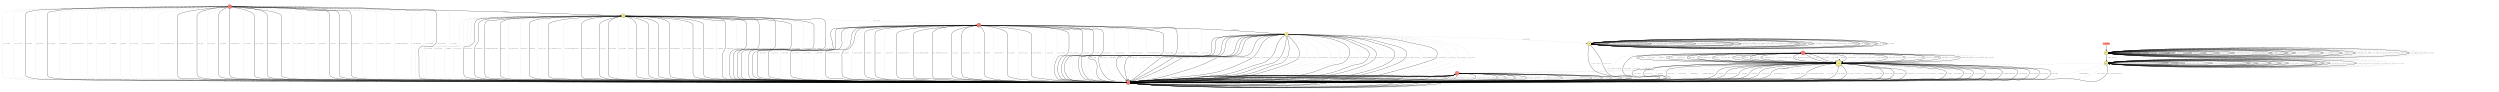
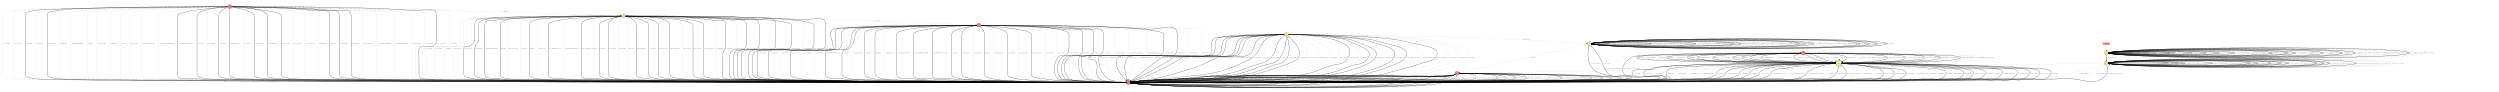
  digraph {
    fontname="IBM Plex Sans"
    node [fillcolor=khaki fontname="IBM Plex Sans" shape=circle style=filled]
    edge [fontname="IBM Plex Sans" style=dotted]
    n1 [label=s0]
    n2 [label=s1]
    n3 [fillcolor=salmon label=s2]
    n4 [fillcolor=salmon label=s3]
    n5 [fillcolor=salmon label=s4]
    n6 [label=s5]
    n7 [fillcolor=salmon label=s6]
    n8 [label=s7]
    n9 [label=s8]
    n10 [fillcolor=salmon label=s9]
    n11 [label=s60 shape=doublecircle]
    n12 [fillcolor=salmon height=0 label=__start7 shape=none width=0]
    n1 -> n1 [label=I_SR_CONN]
    n1 -> n1 [label=I_CH_CLOSE]
    n1 -> n1 [label=I_KEXINIT]
    n1 -> n1 [label=I_SR_AUTH style=bold]
    n1 -> n1 [label=I_UA_PW_OK style=bold]
    n1 -> n1 [label=I_NEWKEYS style=bold]
    n1 -> n1 [label=I_UNIMPLEMENTED style=bold]
    n1 -> n1 [label=I_REKEY style=bold]
    n1 -> n1 [label=I_UA_PW_NOK style=bold]
    n1 -> n1 [label=I_IGNORE]
    n1 -> n1 [label=I_DEBUG style=bold]
    n1 -> n1 [label=I_UA_PK_OK]
    n1 -> n1 [label=I_CH_REQUEST_PTY style=bold]
    n1 -> n1 [label=I_CH_EXTENDED_DATA style=bold]
    n1 -> n1 [label=I_CH_WINDOW_ADJUST style=bold]
    n1 -> n1 [label=I_CH_EOF]
    n1 -> n1 [label=I_UA_NONE]
    n1 -> n1 [label=I_CH_OPEN]
    n1 -> n1 [label=I_KEX30 style=bold]
    n1 -> n1 [label=I_DISCONNECT]
    n1 -> n1 [label=I_CH_DATA style=bold]
    n1 -> n1 [label=I_UA_PK_NOK style=bold]
    n1 -> n1 [label=O_DISCONNECT]
    n1 -> n1 [label=O_NO_CONN]
    n1 -> n1 [label=O_CH_CLOSE style=bold]
    n1 -> n1 [label=O_CH_SUCCESS]
    n1 -> n1 [label=O_KEXINIT style=bold]
    n1 -> n1 [label=O_KEX31]
    n1 -> n1 [label=O_NEWKEYS style=bold]
    n1 -> n1 [label=O_NO_RESP]
    n1 -> n1 [label=O_CH_OPEN_SUCCESS]
    n1 -> n1 [label=O_UNIMPLEMENTED]
    n1 -> n1 [label=O_UA_FAILURE]
    n1 -> n1 [label=O_CH_NONE style=bold]
    n1 -> n1 [label=O_SR_ACCEPT]
    n1 -> n1 [label=O_CH_MAX]
    n1 -> n2 [label=O_UA_SUCCESS style=bold]
    n2 -> n2 [label=I_SR_CONN style=bold]
    n2 -> n2 [label=I_CH_CLOSE]
    n2 -> n2 [label=I_SR_AUTH]
    n2 -> n2 [label=I_UA_PW_OK]
    n2 -> n2 [label=I_NEWKEYS]
    n2 -> n2 [label=I_UNIMPLEMENTED]
    n2 -> n2 [label=I_REKEY]
    n2 -> n2 [label=I_UA_PW_NOK style=bold]
    n2 -> n2 [label=I_IGNORE style=bold]
    n2 -> n2 [label=I_DEBUG style=bold]
    n2 -> n2 [label=I_UA_PK_OK]
    n2 -> n2 [label=I_CH_REQUEST_PTY]
    n2 -> n2 [label=I_CH_EXTENDED_DATA style=bold]
    n2 -> n2 [label=I_CH_WINDOW_ADJUST]
    n2 -> n2 [label=I_CH_EOF]
    n2 -> n2 [label=I_UA_NONE style=bold]
    n2 -> n2 [label=I_CH_OPEN style=bold]
    n2 -> n2 [label=I_KEX30]
    n2 -> n2 [label=I_DISCONNECT style=bold]
    n2 -> n2 [label=I_CH_DATA style=bold]
    n2 -> n2 [label=I_UA_PK_NOK style=bold]
    n2 -> n2 [label=O_CH_CLOSE]
    n2 -> n2 [label=O_CH_SUCCESS]
    n2 -> n2 [label=O_KEXINIT style=bold]
    n2 -> n2 [label=O_KEX31 style=bold]
    n2 -> n2 [label=O_NEWKEYS style=bold]
    n2 -> n2 [label=O_NO_RESP]
    n2 -> n2 [label=O_UA_SUCCESS]
    n2 -> n2 [label=O_UNIMPLEMENTED style=bold]
    n2 -> n2 [label=O_UA_FAILURE]
    n2 -> n2 [label=O_CH_NONE]
    n2 -> n2 [label=O_SR_ACCEPT]
    n2 -> n2 [label=O_CH_MAX]
    n2 -> n3 [label=I_FAILURE]
    n2 -> n4 [label=O_DISCONNECT]
    n2 -> n4 [label=O_NO_CONN]
    n2 -> n4 [label=O_CH_OPEN_SUCCESS style=bold]
    n3 -> n4 [label=I_SR_CONN style=bold]
    n3 -> n4 [label=I_CH_CLOSE]
    n3 -> n4 [label=I_KEXINIT]
    n3 -> n4 [label=I_SR_AUTH]
    n3 -> n4 [label=I_UA_PW_OK style=bold]
    n3 -> n4 [label=I_NEWKEYS style=bold]
    n3 -> n4 [label=I_UNIMPLEMENTED]
    n3 -> n4 [label=I_REKEY]
    n3 -> n4 [label=I_UA_PW_NOK style=bold]
    n3 -> n4 [label=I_IGNORE]
    n3 -> n4 [label=I_DEBUG style=bold]
    n3 -> n4 [label=I_UA_PK_OK style=bold]
    n3 -> n4 [label=I_CH_REQUEST_PTY]
    n3 -> n4 [label=I_CH_EXTENDED_DATA]
    n3 -> n4 [label=I_CH_WINDOW_ADJUST style=bold]
    n3 -> n4 [label=I_CH_EOF]
    n3 -> n4 [label=I_UA_NONE style=bold]
    n3 -> n4 [label=I_CH_OPEN]
    n3 -> n4 [label=I_KEX30 style=bold]
    n3 -> n4 [label=I_DISCONNECT style=bold]
    n3 -> n4 [label=I_CH_DATA]
    n3 -> n4 [label=I_UA_PK_NOK style=bold]
    n3 -> n4 [label=O_DISCONNECT]
    n3 -> n4 [label=O_NO_CONN style=bold]
    n3 -> n4 [label=O_CH_CLOSE style=bold]
    n3 -> n4 [label=O_CH_SUCCESS style=bold]
    n3 -> n4 [label=O_KEX31 style=bold]
    n3 -> n4 [label=O_NEWKEYS]
    n3 -> n4 [label=O_NO_RESP]
    n3 -> n4 [label=O_UA_SUCCESS]
    n3 -> n4 [label=O_CH_OPEN_SUCCESS style=bold]
    n3 -> n4 [label=O_UNIMPLEMENTED]
    n3 -> n4 [label=O_UA_FAILURE style=bold]
    n3 -> n4 [label=O_CH_NONE style=bold]
    n3 -> n4 [label=O_SR_ACCEPT style=bold]
    n3 -> n4 [label=O_CH_MAX style=bold]
    n4 -> n4 [label=I_SR_CONN style=bold]
    n4 -> n4 [label=I_CH_CLOSE style=bold]
    n4 -> n4 [label=I_KEXINIT style=bold]
    n4 -> n4 [label=I_SR_AUTH style=bold]
    n4 -> n4 [label=I_UA_PW_OK]
    n4 -> n4 [label=I_NEWKEYS]
    n4 -> n4 [label=I_UNIMPLEMENTED]
    n4 -> n4 [label=I_REKEY]
    n4 -> n4 [label=I_UA_PW_NOK]
    n4 -> n4 [label=I_IGNORE]
    n4 -> n4 [label=I_DEBUG]
    n4 -> n4 [label=I_UA_PK_OK]
    n4 -> n4 [label=I_CH_REQUEST_PTY style=bold]
    n4 -> n4 [label=I_CH_EXTENDED_DATA style=bold]
    n4 -> n4 [label=I_CH_WINDOW_ADJUST]
    n4 -> n4 [label=I_CH_EOF]
    n4 -> n4 [label=I_UA_NONE style=bold]
    n4 -> n4 [label=I_CH_OPEN style=bold]
    n4 -> n4 [label=I_KEX30]
    n4 -> n4 [label=I_DISCONNECT]
    n4 -> n4 [label=I_CH_DATA]
    n4 -> n4 [label=I_UA_PK_NOK style=bold]
    n4 -> n4 [label=O_DISCONNECT style=bold]
    n4 -> n4 [label=O_NO_CONN]
    n4 -> n4 [label=O_CH_CLOSE]
    n4 -> n4 [label=O_CH_SUCCESS]
    n4 -> n4 [label=O_KEXINIT]
    n4 -> n4 [label=O_KEX31]
    n4 -> n4 [label=O_NEWKEYS]
    n4 -> n4 [label=O_NO_RESP]
    n4 -> n4 [label=O_UA_SUCCESS style=bold]
    n4 -> n4 [label=O_CH_OPEN_SUCCESS style=bold]
    n4 -> n4 [label=O_UNIMPLEMENTED style=bold]
    n4 -> n4 [label=O_UA_FAILURE style=bold]
    n4 -> n4 [label=O_CH_NONE style=bold]
    n4 -> n4 [label=O_SR_ACCEPT]
    n4 -> n4 [label=O_CH_MAX]
    n5 -> n4 [label=I_SR_CONN]
    n5 -> n4 [label=I_CH_CLOSE]
    n5 -> n4 [label=I_KEXINIT style=bold]
    n5 -> n4 [label=I_SR_AUTH]
    n5 -> n4 [label=I_UA_PW_OK style=bold]
    n5 -> n4 [label=I_NEWKEYS]
    n5 -> n4 [label=I_UNIMPLEMENTED]
    n5 -> n4 [label=I_REKEY]
    n5 -> n4 [label=I_UA_PW_NOK]
    n5 -> n4 [label=I_IGNORE]
    n5 -> n4 [label=I_DEBUG]
    n5 -> n4 [label=I_UA_PK_OK]
    n5 -> n4 [label=I_CH_REQUEST_PTY]
    n5 -> n4 [label=I_CH_EXTENDED_DATA]
    n5 -> n4 [label=I_CH_WINDOW_ADJUST style=bold]
    n5 -> n4 [label=I_CH_EOF style=bold]
    n5 -> n4 [label=I_UA_NONE]
    n5 -> n4 [label=I_CH_OPEN style=bold]
    n5 -> n4 [label=I_DISCONNECT style=bold]
    n5 -> n4 [label=I_CH_DATA]
    n5 -> n4 [label=I_UA_PK_NOK style=bold]
    n5 -> n4 [label=O_DISCONNECT style=bold]
    n5 -> n4 [label=O_NO_CONN style=bold]
    n5 -> n4 [label=O_CH_CLOSE]
    n5 -> n4 [label=O_CH_SUCCESS]
    n5 -> n4 [label=O_KEXINIT]
    n5 -> n4 [label=O_KEX31 style=bold]
    n5 -> n4 [label=O_NEWKEYS style=bold]
    n5 -> n4 [label=O_NO_RESP style=bold]
    n5 -> n4 [label=O_UA_SUCCESS]
    n5 -> n4 [label=O_CH_OPEN_SUCCESS]
    n5 -> n4 [label=O_UNIMPLEMENTED]
    n5 -> n4 [label=O_UA_FAILURE]
    n5 -> n4 [label=O_CH_NONE]
    n5 -> n4 [label=O_SR_ACCEPT style=bold]
    n5 -> n4 [label=O_CH_MAX]
-   n5 -> n6 [label=I_KEX30 style=bold]
+   n5 -> n6 [label=I_KEX30]
    n6 -> n4 [label=I_SR_CONN]
    n6 -> n4 [label=I_CH_CLOSE]
    n6 -> n4 [label=I_KEXINIT]
    n6 -> n4 [label=I_SR_AUTH]
    n6 -> n4 [label=I_UA_PW_OK style=bold]
    n6 -> n4 [label=I_NEWKEYS style=bold]
    n6 -> n4 [label=I_UNIMPLEMENTED style=bold]
    n6 -> n4 [label=I_REKEY style=bold]
    n6 -> n4 [label=I_UA_PW_NOK]
    n6 -> n4 [label=I_IGNORE]
    n6 -> n4 [label=I_DEBUG style=bold]
    n6 -> n4 [label=I_UA_PK_OK]
    n6 -> n4 [label=I_CH_REQUEST_PTY style=bold]
    n6 -> n4 [label=I_CH_EXTENDED_DATA]
    n6 -> n4 [label=I_CH_WINDOW_ADJUST style=bold]
    n6 -> n4 [label=I_CH_EOF style=bold]
    n6 -> n4 [label=I_UA_NONE style=bold]
    n6 -> n4 [label=I_CH_OPEN]
    n6 -> n4 [label=I_KEX30]
    n6 -> n4 [label=I_DISCONNECT style=bold]
    n6 -> n4 [label=I_CH_DATA style=bold]
    n6 -> n4 [label=I_UA_PK_NOK style=bold]
    n6 -> n4 [label=O_DISCONNECT style=bold]
    n6 -> n4 [label=O_NO_CONN]
    n6 -> n4 [label=O_CH_CLOSE style=bold]
    n6 -> n4 [label=O_CH_SUCCESS style=bold]
    n6 -> n4 [label=O_KEXINIT]
    n6 -> n4 [label=O_NEWKEYS style=bold]
    n6 -> n4 [label=O_NO_RESP]
    n6 -> n4 [label=O_UA_SUCCESS style=bold]
    n6 -> n4 [label=O_CH_OPEN_SUCCESS style=bold]
    n6 -> n4 [label=O_UNIMPLEMENTED style=bold]
    n6 -> n4 [label=O_UA_FAILURE style=bold]
    n6 -> n4 [label=O_CH_NONE]
    n6 -> n4 [label=O_SR_ACCEPT style=bold]
    n6 -> n4 [label=O_CH_MAX style=bold]
    n6 -> n7 [label=I_CH_EOF]
    n7 -> n4 [label=I_SR_CONN style=bold]
    n7 -> n4 [label=I_CH_CLOSE style=bold]
    n7 -> n4 [label=I_KEXINIT]
    n7 -> n4 [label=I_SR_AUTH style=bold]
    n7 -> n4 [label=I_UA_PW_OK]
    n7 -> n4 [label=I_NEWKEYS]
    n7 -> n4 [label=I_UNIMPLEMENTED style=bold]
    n7 -> n4 [label=I_REKEY style=bold]
    n7 -> n4 [label=I_UA_PW_NOK]
    n7 -> n4 [label=I_IGNORE style=bold]
    n7 -> n4 [label=I_DEBUG style=bold]
    n7 -> n4 [label=I_UA_PK_OK]
    n7 -> n4 [label=I_CH_REQUEST_PTY style=bold]
    n7 -> n4 [label=I_CH_EXTENDED_DATA style=bold]
    n7 -> n4 [label=I_CH_WINDOW_ADJUST style=bold]
    n7 -> n4 [label=I_CH_EOF style=bold]
    n7 -> n4 [label=I_UA_NONE style=bold]
    n7 -> n4 [label=I_CH_OPEN]
    n7 -> n4 [label=I_KEX30 style=bold]
    n7 -> n4 [label=I_DISCONNECT]
    n7 -> n4 [label=I_CH_DATA style=bold]
    n7 -> n4 [label=I_UA_PK_NOK]
    n7 -> n4 [label=O_DISCONNECT style=bold]
    n7 -> n4 [label=O_NO_CONN]
    n7 -> n4 [label=O_CH_CLOSE]
    n7 -> n4 [label=O_CH_SUCCESS style=bold]
    n7 -> n4 [label=O_KEXINIT style=bold]
    n7 -> n4 [label=O_KEX31 style=bold]
    n7 -> n4 [label=O_NO_RESP style=bold]
    n7 -> n4 [label=O_UA_SUCCESS]
    n7 -> n4 [label=O_CH_OPEN_SUCCESS]
    n7 -> n4 [label=O_UNIMPLEMENTED]
    n7 -> n4 [label=O_UA_FAILURE style=bold]
    n7 -> n4 [label=O_CH_NONE style=bold]
    n7 -> n4 [label=O_SR_ACCEPT]
    n7 -> n4 [label=O_CH_MAX]
-   n7 -> n8 [label=O_NEWKEYS style=bold]
    n8 -> n4 [label=I_SR_CONN style=bold]
    n8 -> n4 [label=I_CH_CLOSE style=bold]
    n8 -> n4 [label=I_KEXINIT]
    n8 -> n4 [label=I_SR_AUTH style=bold]
    n8 -> n4 [label=I_UA_PW_OK style=bold]
    n8 -> n4 [label=I_UNIMPLEMENTED]
    n8 -> n4 [label=I_REKEY]
    n8 -> n4 [label=I_UA_PW_NOK style=bold]
    n8 -> n4 [label=I_IGNORE style=bold]
    n8 -> n4 [label=I_DEBUG style=bold]
    n8 -> n4 [label=I_UA_PK_OK]
    n8 -> n4 [label=I_CH_REQUEST_PTY]
    n8 -> n4 [label=I_CH_EXTENDED_DATA style=bold]
    n8 -> n4 [label=I_CH_WINDOW_ADJUST]
    n8 -> n4 [label=I_CH_EOF style=bold]
    n8 -> n4 [label=I_UA_NONE]
    n8 -> n4 [label=I_CH_OPEN style=bold]
    n8 -> n4 [label=I_KEX30 style=bold]
    n8 -> n4 [label=I_DISCONNECT style=bold]
    n8 -> n4 [label=I_CH_DATA style=bold]
    n8 -> n4 [label=I_UA_PK_NOK]
    n8 -> n4 [label=O_DISCONNECT]
    n8 -> n4 [label=O_NO_CONN]
    n8 -> n4 [label=O_CH_CLOSE]
    n8 -> n4 [label=O_CH_SUCCESS style=bold]
    n8 -> n4 [label=O_KEXINIT]
    n8 -> n4 [label=O_KEX31 style=bold]
    n8 -> n4 [label=O_NEWKEYS style=bold]
    n8 -> n4 [label=O_NO_RESP]
    n8 -> n4 [label=O_UA_SUCCESS style=bold]
    n8 -> n4 [label=O_CH_OPEN_SUCCESS style=bold]
    n8 -> n4 [label=O_UNIMPLEMENTED]
    n8 -> n4 [label=O_UA_FAILURE style=bold]
    n8 -> n4 [label=O_CH_NONE]
    n8 -> n4 [label=O_SR_ACCEPT]
    n8 -> n4 [label=O_CH_MAX]
    n8 -> n9 [label=I_NEWKEYS]
-   n11 -> n3 [label=I_KEXINIT]
+   n9 -> n3 [label=I_KEXINIT]
    n9 -> n4 [label=O_DISCONNECT style=bold]
    n9 -> n4 [label=O_NO_CONN style=bold]
    n9 -> n9 [label=I_SR_CONN]
    n9 -> n9 [label=I_CH_CLOSE]
    n9 -> n9 [label=I_SR_AUTH style=bold]
    n9 -> n9 [label=I_UA_PW_OK]
    n9 -> n9 [label=I_NEWKEYS]
    n9 -> n9 [label=I_UNIMPLEMENTED]
    n9 -> n9 [label=I_REKEY]
    n9 -> n9 [label=I_UA_PW_NOK style=bold]
    n9 -> n9 [label=I_IGNORE]
    n9 -> n9 [label=I_DEBUG]
    n9 -> n9 [label=I_UA_PK_OK]
    n9 -> n9 [label=I_CH_REQUEST_PTY]
    n9 -> n9 [label=I_CH_EXTENDED_DATA style=bold]
    n9 -> n9 [label=I_CH_WINDOW_ADJUST]
    n9 -> n9 [label=I_CH_EOF]
    n9 -> n9 [label=I_UA_NONE style=bold]
    n9 -> n9 [label=I_KEX30 style=bold]
    n9 -> n9 [label=I_DISCONNECT]
    n9 -> n9 [label=I_CH_DATA]
    n9 -> n9 [label=I_UA_PK_NOK]
    n9 -> n9 [label=O_CH_CLOSE]
    n9 -> n9 [label=O_CH_SUCCESS]
    n9 -> n9 [label=O_KEXINIT]
    n9 -> n9 [label=O_KEX31 style=bold]
    n9 -> n9 [label=O_NEWKEYS style=bold]
    n9 -> n9 [label=O_NO_RESP style=bold]
    n9 -> n9 [label=O_UA_SUCCESS]
    n9 -> n9 [label=O_CH_OPEN_SUCCESS]
    n9 -> n9 [label=O_UNIMPLEMENTED]
    n9 -> n9 [label=O_UA_FAILURE style=bold]
    n9 -> n9 [label=O_CH_NONE style=bold]
    n9 -> n9 [label=O_SR_ACCEPT style=bold]
    n9 -> n9 [label=O_CH_MAX style=bold]
    n9 -> n10 [label=I_CH_OPEN]
    n10 -> n4 [label=O_CH_OPEN_SUCCESS]
    n10 -> n4 [label=O_CH_NONE style=bold]
    n10 -> n4 [label=O_CH_MAX]
    n10 -> n11 [label=I_SR_CONN style=bold]
    n10 -> n11 [label=I_CH_CLOSE]
    n10 -> n11 [label=I_KEXINIT]
    n10 -> n11 [label=I_SR_AUTH style=bold]
    n10 -> n11 [label=I_UA_PW_OK]
    n10 -> n11 [label=I_NEWKEYS style=bold]
    n10 -> n11 [label=I_UNIMPLEMENTED style=bold]
    n10 -> n11 [label=I_REKEY style=bold]
    n10 -> n11 [label=I_UA_PW_NOK]
    n10 -> n11 [label=I_IGNORE style=bold]
    n10 -> n11 [label=I_DEBUG style=bold]
    n10 -> n11 [label=I_UA_PK_OK style=bold]
    n10 -> n11 [label=I_CH_REQUEST_PTY style=bold]
    n10 -> n11 [label=I_CH_EXTENDED_DATA]
    n10 -> n11 [label=I_CH_WINDOW_ADJUST style=bold]
    n10 -> n11 [label=I_CH_EOF style=bold]
    n10 -> n11 [label=I_UA_NONE style=bold]
    n10 -> n11 [label=I_CH_OPEN]
    n10 -> n11 [label=I_KEX30]
    n10 -> n11 [label=I_DISCONNECT style=bold]
    n10 -> n11 [label=I_CH_DATA]
    n10 -> n11 [label=I_UA_PK_NOK]
    n10 -> n11 [label=O_DISCONNECT]
    n10 -> n11 [label=O_NO_CONN style=bold]
    n10 -> n11 [label=O_CH_CLOSE]
    n10 -> n11 [label=O_CH_SUCCESS style=bold]
    n10 -> n11 [label=O_KEXINIT]
    n10 -> n11 [label=O_KEX31 style=bold]
    n10 -> n11 [label=O_NEWKEYS]
    n10 -> n11 [label=O_NO_RESP style=bold]
    n10 -> n11 [label=O_UA_SUCCESS]
    n10 -> n11 [label=O_UNIMPLEMENTED style=bold]
    n10 -> n11 [label=O_UA_FAILURE]
    n10 -> n11 [label=O_SR_ACCEPT]
    n11 -> n4 [label=I_SR_CONN style=bold]
    n11 -> n4 [label=I_CH_CLOSE style=bold]
    n11 -> n4 [label=I_KEXINIT]
    n11 -> n4 [label=I_SR_AUTH style=bold]
    n11 -> n4 [label=I_UA_PW_OK]
    n11 -> n4 [label=I_NEWKEYS]
    n11 -> n4 [label=I_UNIMPLEMENTED]
    n11 -> n4 [label=I_REKEY style=bold]
    n11 -> n4 [label=I_UA_PW_NOK style=bold]
    n11 -> n4 [label=I_IGNORE style=bold]
    n11 -> n4 [label=I_DEBUG style=bold]
    n11 -> n4 [label=I_UA_PK_OK style=bold]
    n11 -> n4 [label=I_CH_REQUEST_PTY style=bold]
    n11 -> n4 [label=I_CH_EXTENDED_DATA]
    n11 -> n4 [label=I_CH_WINDOW_ADJUST style=bold]
    n11 -> n4 [label=I_CH_EOF]
    n11 -> n4 [label=I_UA_NONE style=bold]
    n11 -> n4 [label=I_CH_OPEN style=bold]
    n11 -> n4 [label=I_KEX30]
    n11 -> n4 [label=I_DISCONNECT]
    n11 -> n4 [label=I_CH_DATA]
    n11 -> n4 [label=I_UA_PK_NOK style=bold]
    n11 -> n4 [label=O_DISCONNECT style=bold]
    n11 -> n4 [label=O_NO_CONN style=bold]
    n11 -> n4 [label=O_CH_CLOSE]
    n11 -> n4 [label=O_CH_SUCCESS]
    n11 -> n4 [label=O_KEXINIT]
    n11 -> n4 [label=O_KEX31 style=bold]
    n11 -> n4 [label=O_NEWKEYS]
    n11 -> n4 [label=O_NO_RESP style=bold]
    n11 -> n4 [label=O_UA_SUCCESS style=bold]
    n11 -> n4 [label=O_CH_OPEN_SUCCESS style=bold]
    n11 -> n4 [label=O_UNIMPLEMENTED style=bold]
    n11 -> n4 [label=O_UA_FAILURE style=bold]
    n11 -> n4 [label=O_CH_NONE style=bold]
    n11 -> n4 [label=O_SR_ACCEPT style=bold]
    n11 -> n4 [label=O_CH_MAX style=bold]
-   n12 -> n1 [style=bold]
+   n12 -> n1
  }
